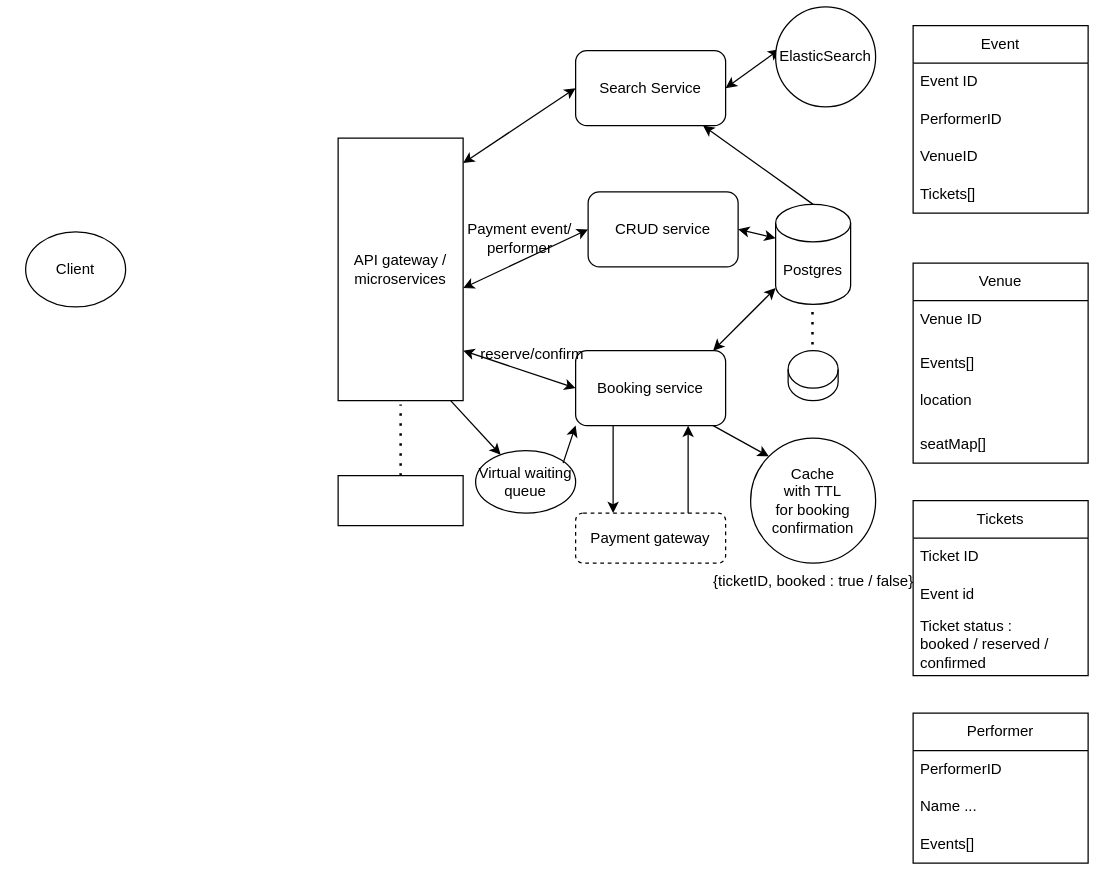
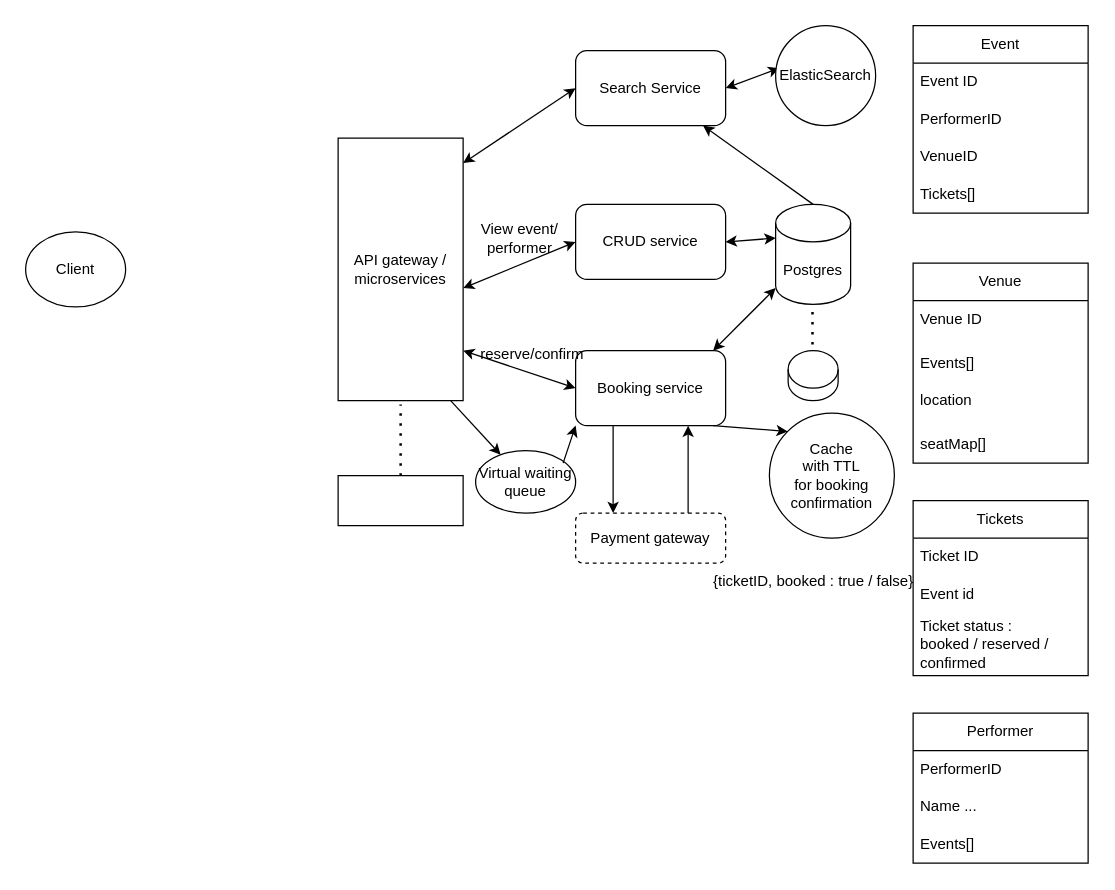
  <mxCell id="0" />
  <mxCell id="1" parent="0" />
  <mxCell id="2" value="Event" style="swimlane;fontStyle=0;childLayout=stackLayout;horizontal=1;startSize=30;horizontalStack=0;resizeParent=1;resizeParentMax=0;resizeLast=0;collapsible=1;marginBottom=0;whiteSpace=wrap;html=1;" vertex="1" parent="1"><mxGeometry x="730" y="20" width="140" height="150" as="geometry" /></mxCell>
  <mxCell id="3" value="Event ID&lt;span style=&quot;white-space: pre;&quot;&gt;&#09;&lt;/span&gt;" style="text;strokeColor=none;fillColor=none;align=left;verticalAlign=middle;spacingLeft=4;spacingRight=4;overflow=hidden;points=[[0,0.5],[1,0.5]];portConstraint=eastwest;rotatable=0;whiteSpace=wrap;html=1;" vertex="1" parent="2"><mxGeometry y="30" width="140" height="30" as="geometry" /></mxCell>
  <mxCell id="4" value="PerformerID" style="text;strokeColor=none;fillColor=none;align=left;verticalAlign=middle;spacingLeft=4;spacingRight=4;overflow=hidden;points=[[0,0.5],[1,0.5]];portConstraint=eastwest;rotatable=0;whiteSpace=wrap;html=1;" vertex="1" parent="2"><mxGeometry y="60" width="140" height="30" as="geometry" /></mxCell>
  <mxCell id="5" value="VenueID" style="text;strokeColor=none;fillColor=none;align=left;verticalAlign=middle;spacingLeft=4;spacingRight=4;overflow=hidden;points=[[0,0.5],[1,0.5]];portConstraint=eastwest;rotatable=0;whiteSpace=wrap;html=1;" vertex="1" parent="2"><mxGeometry y="90" width="140" height="30" as="geometry" /></mxCell>
  <mxCell id="6" value="Tickets[]" style="text;strokeColor=none;fillColor=none;align=left;verticalAlign=middle;spacingLeft=4;spacingRight=4;overflow=hidden;points=[[0,0.5],[1,0.5]];portConstraint=eastwest;rotatable=0;whiteSpace=wrap;html=1;" vertex="1" parent="2"><mxGeometry y="120" width="140" height="30" as="geometry" /></mxCell>
  <mxCell id="7" value="Venue" style="swimlane;fontStyle=0;childLayout=stackLayout;horizontal=1;startSize=30;horizontalStack=0;resizeParent=1;resizeParentMax=0;resizeLast=0;collapsible=1;marginBottom=0;whiteSpace=wrap;html=1;" vertex="1" parent="1"><mxGeometry x="730" y="210" width="140" height="160" as="geometry" /></mxCell>
  <mxCell id="8" value="Venue ID" style="text;strokeColor=none;fillColor=none;align=left;verticalAlign=middle;spacingLeft=4;spacingRight=4;overflow=hidden;points=[[0,0.5],[1,0.5]];portConstraint=eastwest;rotatable=0;whiteSpace=wrap;html=1;" vertex="1" parent="7"><mxGeometry y="30" width="140" height="30" as="geometry" /></mxCell>
  <mxCell id="9" value="Events[]" style="text;strokeColor=none;fillColor=none;align=left;verticalAlign=middle;spacingLeft=4;spacingRight=4;overflow=hidden;points=[[0,0.5],[1,0.5]];portConstraint=eastwest;rotatable=0;whiteSpace=wrap;html=1;" vertex="1" parent="7"><mxGeometry y="60" width="140" height="40" as="geometry" /></mxCell>
  <mxCell id="10" value="location&lt;div&gt;&lt;br&gt;&lt;/div&gt;" style="text;strokeColor=none;fillColor=none;align=left;verticalAlign=middle;spacingLeft=4;spacingRight=4;overflow=hidden;points=[[0,0.5],[1,0.5]];portConstraint=eastwest;rotatable=0;whiteSpace=wrap;html=1;" vertex="1" parent="7"><mxGeometry y="100" width="140" height="30" as="geometry" /></mxCell>
  <mxCell id="11" value="&lt;div&gt;seatMap[]&lt;/div&gt;" style="text;strokeColor=none;fillColor=none;align=left;verticalAlign=middle;spacingLeft=4;spacingRight=4;overflow=hidden;points=[[0,0.5],[1,0.5]];portConstraint=eastwest;rotatable=0;whiteSpace=wrap;html=1;" vertex="1" parent="7"><mxGeometry y="130" width="140" height="30" as="geometry" /></mxCell>
  <mxCell id="12" value="Tickets" style="swimlane;fontStyle=0;childLayout=stackLayout;horizontal=1;startSize=30;horizontalStack=0;resizeParent=1;resizeParentMax=0;resizeLast=0;collapsible=1;marginBottom=0;whiteSpace=wrap;html=1;" vertex="1" parent="1"><mxGeometry x="730" y="400" width="140" height="140" as="geometry" /></mxCell>
  <mxCell id="13" value="Ticket ID" style="text;strokeColor=none;fillColor=none;align=left;verticalAlign=middle;spacingLeft=4;spacingRight=4;overflow=hidden;points=[[0,0.5],[1,0.5]];portConstraint=eastwest;rotatable=0;whiteSpace=wrap;html=1;" vertex="1" parent="12"><mxGeometry y="30" width="140" height="30" as="geometry" /></mxCell>
  <mxCell id="14" value="Event id" style="text;strokeColor=none;fillColor=none;align=left;verticalAlign=middle;spacingLeft=4;spacingRight=4;overflow=hidden;points=[[0,0.5],[1,0.5]];portConstraint=eastwest;rotatable=0;whiteSpace=wrap;html=1;" vertex="1" parent="12"><mxGeometry y="60" width="140" height="30" as="geometry" /></mxCell>
  <mxCell id="15" value="Ticket status :&amp;nbsp;&lt;div&gt;booked / reserved / confirmed&lt;/div&gt;" style="text;strokeColor=none;fillColor=none;align=left;verticalAlign=middle;spacingLeft=4;spacingRight=4;overflow=hidden;points=[[0,0.5],[1,0.5]];portConstraint=eastwest;rotatable=0;whiteSpace=wrap;html=1;" vertex="1" parent="12"><mxGeometry y="90" width="140" height="50" as="geometry" /></mxCell>
  <mxCell id="16" value="Client" style="ellipse;whiteSpace=wrap;html=1;" vertex="1" parent="1"><mxGeometry x="20" y="185" width="80" height="60" as="geometry" /></mxCell>
  <mxCell id="17" value="API gateway /&lt;br&gt;microservices" style="rounded=0;whiteSpace=wrap;html=1;" vertex="1" parent="1"><mxGeometry x="270" y="110" width="100" height="210" as="geometry" /></mxCell>
  <mxCell id="18" value="" style="endArrow=none;dashed=1;html=1;dashPattern=1 3;strokeWidth=2;rounded=0;exitX=0.5;exitY=0;exitDx=0;exitDy=0;" edge="1" parent="1" source="19"><mxGeometry width="50" height="50" relative="1" as="geometry"><mxPoint x="312" y="380" as="sourcePoint" /><mxPoint x="320" y="323" as="targetPoint" /></mxGeometry></mxCell>
  <mxCell id="19" value="" style="rounded=0;whiteSpace=wrap;html=1;" vertex="1" parent="1"><mxGeometry x="270" y="380" width="100" height="40" as="geometry" /></mxCell>
  <mxCell id="20" value="Postgres" style="shape=cylinder3;whiteSpace=wrap;html=1;boundedLbl=1;backgroundOutline=1;size=15;" vertex="1" parent="1"><mxGeometry x="620" y="163" width="60" height="80" as="geometry" /></mxCell>
  <mxCell id="21" value="" style="endArrow=none;dashed=1;html=1;dashPattern=1 3;strokeWidth=2;rounded=0;" edge="1" parent="1"><mxGeometry width="50" height="50" relative="1" as="geometry"><mxPoint x="649.5" y="283" as="sourcePoint" /><mxPoint x="649.5" y="243" as="targetPoint" /></mxGeometry></mxCell>
  <mxCell id="22" value="" style="shape=cylinder3;whiteSpace=wrap;html=1;boundedLbl=1;backgroundOutline=1;size=15;" vertex="1" parent="1"><mxGeometry x="630" y="280" width="40" height="40" as="geometry" /></mxCell>
- <mxCell id="23" value="CRUD service" style="rounded=1;whiteSpace=wrap;html=1;" vertex="1" parent="1"><mxGeometry x="470" y="153" width="120" height="60" as="geometry" /></mxCell>
+ <mxCell id="23" value="CRUD service" style="rounded=1;whiteSpace=wrap;html=1;" vertex="1" parent="1"><mxGeometry x="460" y="163" width="120" height="60" as="geometry" /></mxCell>
  <mxCell id="24" value="Booking service" style="rounded=1;whiteSpace=wrap;html=1;" vertex="1" parent="1"><mxGeometry x="460" y="280" width="120" height="60" as="geometry" /></mxCell>
- <mxCell id="25" value="Payment event/&lt;br&gt;performer" style="text;html=1;align=center;verticalAlign=middle;resizable=0;points=[];autosize=1;strokeColor=none;fillColor=none;" vertex="1" parent="1"><mxGeometry x="370" y="170" width="90" height="40" as="geometry" /></mxCell>
+ <mxCell id="25" value="View event/&lt;br&gt;performer" style="text;html=1;align=center;verticalAlign=middle;resizable=0;points=[];autosize=1;strokeColor=none;fillColor=none;" vertex="1" parent="1"><mxGeometry x="370" y="170" width="90" height="40" as="geometry" /></mxCell>
  <mxCell id="26" value="Payment gateway" style="rounded=1;whiteSpace=wrap;html=1;dashed=1;" vertex="1" parent="1"><mxGeometry x="460" y="410" width="120" height="40" as="geometry" /></mxCell>
  <mxCell id="27" value="" style="endArrow=classic;html=1;rounded=0;exitX=0.25;exitY=1;exitDx=0;exitDy=0;entryX=0.25;entryY=0;entryDx=0;entryDy=0;" edge="1" parent="1" source="24" target="26"><mxGeometry width="50" height="50" relative="1" as="geometry"><mxPoint x="490" y="350" as="sourcePoint" /><mxPoint x="540" y="300" as="targetPoint" /></mxGeometry></mxCell>
  <mxCell id="28" value="" style="endArrow=classic;html=1;rounded=0;entryX=0.75;entryY=1;entryDx=0;entryDy=0;exitX=0.75;exitY=0;exitDx=0;exitDy=0;" edge="1" parent="1" source="26" target="24"><mxGeometry width="50" height="50" relative="1" as="geometry"><mxPoint x="530" y="390" as="sourcePoint" /><mxPoint x="580" y="340" as="targetPoint" /></mxGeometry></mxCell>
  <mxCell id="29" value="reserve/confirm&lt;div&gt;&lt;br&gt;&lt;/div&gt;" style="text;html=1;align=center;verticalAlign=middle;resizable=0;points=[];autosize=1;strokeColor=none;fillColor=none;" vertex="1" parent="1"><mxGeometry x="370" y="270" width="110" height="40" as="geometry" /></mxCell>
  <mxCell id="30" value="" style="endArrow=classic;startArrow=classic;html=1;rounded=0;exitX=1;exitY=0.5;exitDx=0;exitDy=0;" edge="1" parent="1" source="23"><mxGeometry width="50" height="50" relative="1" as="geometry"><mxPoint x="570" y="240" as="sourcePoint" /><mxPoint x="620" y="190" as="targetPoint" /></mxGeometry></mxCell>
  <mxCell id="31" value="" style="endArrow=classic;startArrow=classic;html=1;rounded=0;" edge="1" parent="1"><mxGeometry width="50" height="50" relative="1" as="geometry"><mxPoint x="570" y="280" as="sourcePoint" /><mxPoint x="620" y="230" as="targetPoint" /></mxGeometry></mxCell>
  <mxCell id="32" value="Performer" style="swimlane;fontStyle=0;childLayout=stackLayout;horizontal=1;startSize=30;horizontalStack=0;resizeParent=1;resizeParentMax=0;resizeLast=0;collapsible=1;marginBottom=0;whiteSpace=wrap;html=1;" vertex="1" parent="1"><mxGeometry x="730" y="570" width="140" height="120" as="geometry" /></mxCell>
  <mxCell id="33" value="PerformerID" style="text;strokeColor=none;fillColor=none;align=left;verticalAlign=middle;spacingLeft=4;spacingRight=4;overflow=hidden;points=[[0,0.5],[1,0.5]];portConstraint=eastwest;rotatable=0;whiteSpace=wrap;html=1;" vertex="1" parent="32"><mxGeometry y="30" width="140" height="30" as="geometry" /></mxCell>
  <mxCell id="34" value="Name ...&amp;nbsp;" style="text;strokeColor=none;fillColor=none;align=left;verticalAlign=middle;spacingLeft=4;spacingRight=4;overflow=hidden;points=[[0,0.5],[1,0.5]];portConstraint=eastwest;rotatable=0;whiteSpace=wrap;html=1;" vertex="1" parent="32"><mxGeometry y="60" width="140" height="30" as="geometry" /></mxCell>
  <mxCell id="35" value="Events[]" style="text;strokeColor=none;fillColor=none;align=left;verticalAlign=middle;spacingLeft=4;spacingRight=4;overflow=hidden;points=[[0,0.5],[1,0.5]];portConstraint=eastwest;rotatable=0;whiteSpace=wrap;html=1;" vertex="1" parent="32"><mxGeometry y="90" width="140" height="30" as="geometry" /></mxCell>
- <mxCell id="36" value="Cache&lt;div&gt;with TTL&lt;br&gt;for booking confirmation&lt;/div&gt;" style="ellipse;whiteSpace=wrap;html=1;aspect=fixed;" vertex="1" parent="1"><mxGeometry x="600" y="350" width="100" height="100" as="geometry" /></mxCell>
+ <mxCell id="36" value="Cache&lt;div&gt;with TTL&lt;br&gt;for booking confirmation&lt;/div&gt;" style="ellipse;whiteSpace=wrap;html=1;aspect=fixed;" vertex="1" parent="1"><mxGeometry x="615" y="330" width="100" height="100" as="geometry" /></mxCell>
  <mxCell id="37" value="" style="endArrow=classic;html=1;rounded=0;entryX=0;entryY=0;entryDx=0;entryDy=0;" edge="1" parent="1" target="36"><mxGeometry width="50" height="50" relative="1" as="geometry"><mxPoint x="570" y="340" as="sourcePoint" /><mxPoint x="620" y="290" as="targetPoint" /></mxGeometry></mxCell>
  <mxCell id="38" value="{ticketID, booked : true / false}" style="text;html=1;align=center;verticalAlign=middle;resizable=0;points=[];autosize=1;strokeColor=none;fillColor=none;" vertex="1" parent="1"><mxGeometry x="560" y="450" width="180" height="30" as="geometry" /></mxCell>
  <mxCell id="39" value="Search Service" style="rounded=1;whiteSpace=wrap;html=1;" vertex="1" parent="1"><mxGeometry x="460" y="40" width="120" height="60" as="geometry" /></mxCell>
  <mxCell id="40" value="" style="endArrow=classic;startArrow=classic;html=1;rounded=0;exitX=0.038;exitY=0.425;exitDx=0;exitDy=0;exitPerimeter=0;" edge="1" parent="1" source="44"><mxGeometry width="50" height="50" relative="1" as="geometry"><mxPoint x="530" y="120" as="sourcePoint" /><mxPoint x="580" y="70" as="targetPoint" /></mxGeometry></mxCell>
  <mxCell id="41" value="" style="endArrow=classic;startArrow=classic;html=1;rounded=0;entryX=0;entryY=0.5;entryDx=0;entryDy=0;" edge="1" parent="1" target="39"><mxGeometry width="50" height="50" relative="1" as="geometry"><mxPoint x="370" y="130" as="sourcePoint" /><mxPoint x="420" y="80" as="targetPoint" /></mxGeometry></mxCell>
  <mxCell id="42" value="" style="endArrow=classic;startArrow=classic;html=1;rounded=0;entryX=0;entryY=0.5;entryDx=0;entryDy=0;" edge="1" parent="1" target="23"><mxGeometry width="50" height="50" relative="1" as="geometry"><mxPoint x="370" y="230" as="sourcePoint" /><mxPoint x="420" y="180" as="targetPoint" /></mxGeometry></mxCell>
  <mxCell id="43" value="" style="endArrow=classic;startArrow=classic;html=1;rounded=0;entryX=0;entryY=0.5;entryDx=0;entryDy=0;" edge="1" parent="1" target="24"><mxGeometry width="50" height="50" relative="1" as="geometry"><mxPoint x="370" y="280" as="sourcePoint" /><mxPoint x="420" y="230" as="targetPoint" /></mxGeometry></mxCell>
- <mxCell id="44" value="ElasticSearch" style="ellipse;whiteSpace=wrap;html=1;aspect=fixed;" vertex="1" parent="1"><mxGeometry x="620" y="5" width="80" height="80" as="geometry" /></mxCell>
+ <mxCell id="44" value="ElasticSearch" style="ellipse;whiteSpace=wrap;html=1;aspect=fixed;" vertex="1" parent="1"><mxGeometry x="620" y="20" width="80" height="80" as="geometry" /></mxCell>
  <mxCell id="45" value="" style="endArrow=classic;html=1;rounded=0;exitX=0.5;exitY=0;exitDx=0;exitDy=0;exitPerimeter=0;" edge="1" parent="1" source="20" target="39"><mxGeometry width="50" height="50" relative="1" as="geometry"><mxPoint x="650" y="160" as="sourcePoint" /><mxPoint x="700" y="120" as="targetPoint" /></mxGeometry></mxCell>
  <mxCell id="46" value="Virtual waiting queue" style="ellipse;whiteSpace=wrap;html=1;" vertex="1" parent="1"><mxGeometry x="380" y="360" width="80" height="50" as="geometry" /></mxCell>
  <mxCell id="47" value="" style="endArrow=classic;html=1;rounded=0;" edge="1" parent="1" target="46"><mxGeometry width="50" height="50" relative="1" as="geometry"><mxPoint x="360" y="320" as="sourcePoint" /><mxPoint x="410" y="270" as="targetPoint" /></mxGeometry></mxCell>
  <mxCell id="48" value="" style="endArrow=classic;html=1;rounded=0;entryX=0;entryY=1;entryDx=0;entryDy=0;" edge="1" parent="1" target="24"><mxGeometry width="50" height="50" relative="1" as="geometry"><mxPoint x="450" y="370" as="sourcePoint" /><mxPoint x="500" y="320" as="targetPoint" /></mxGeometry></mxCell>
